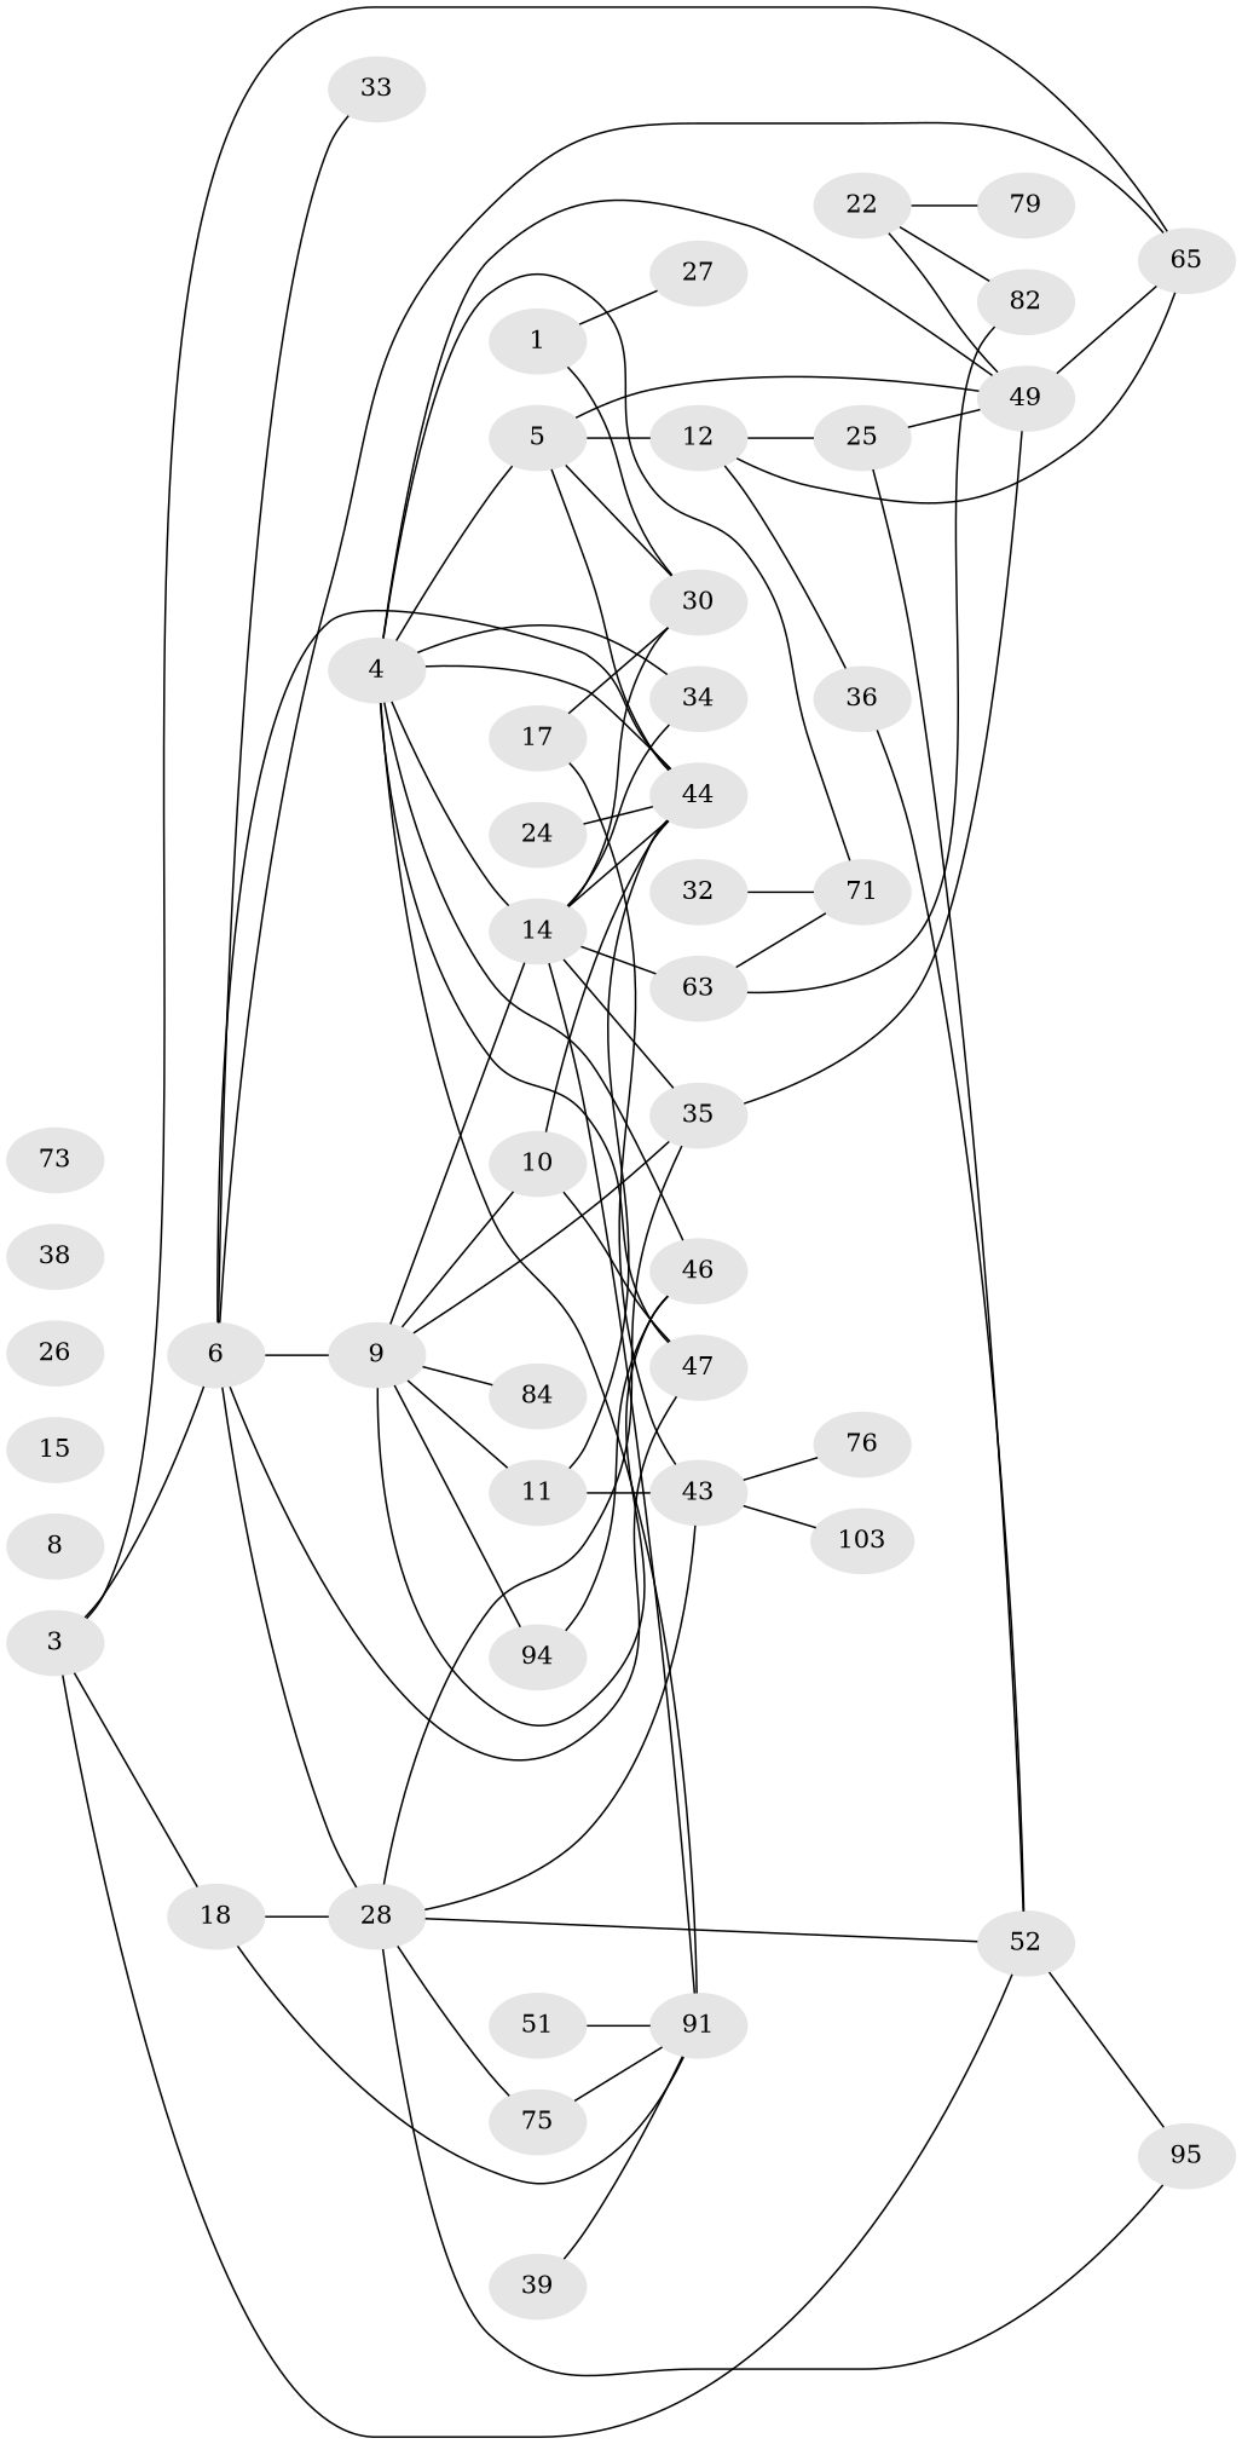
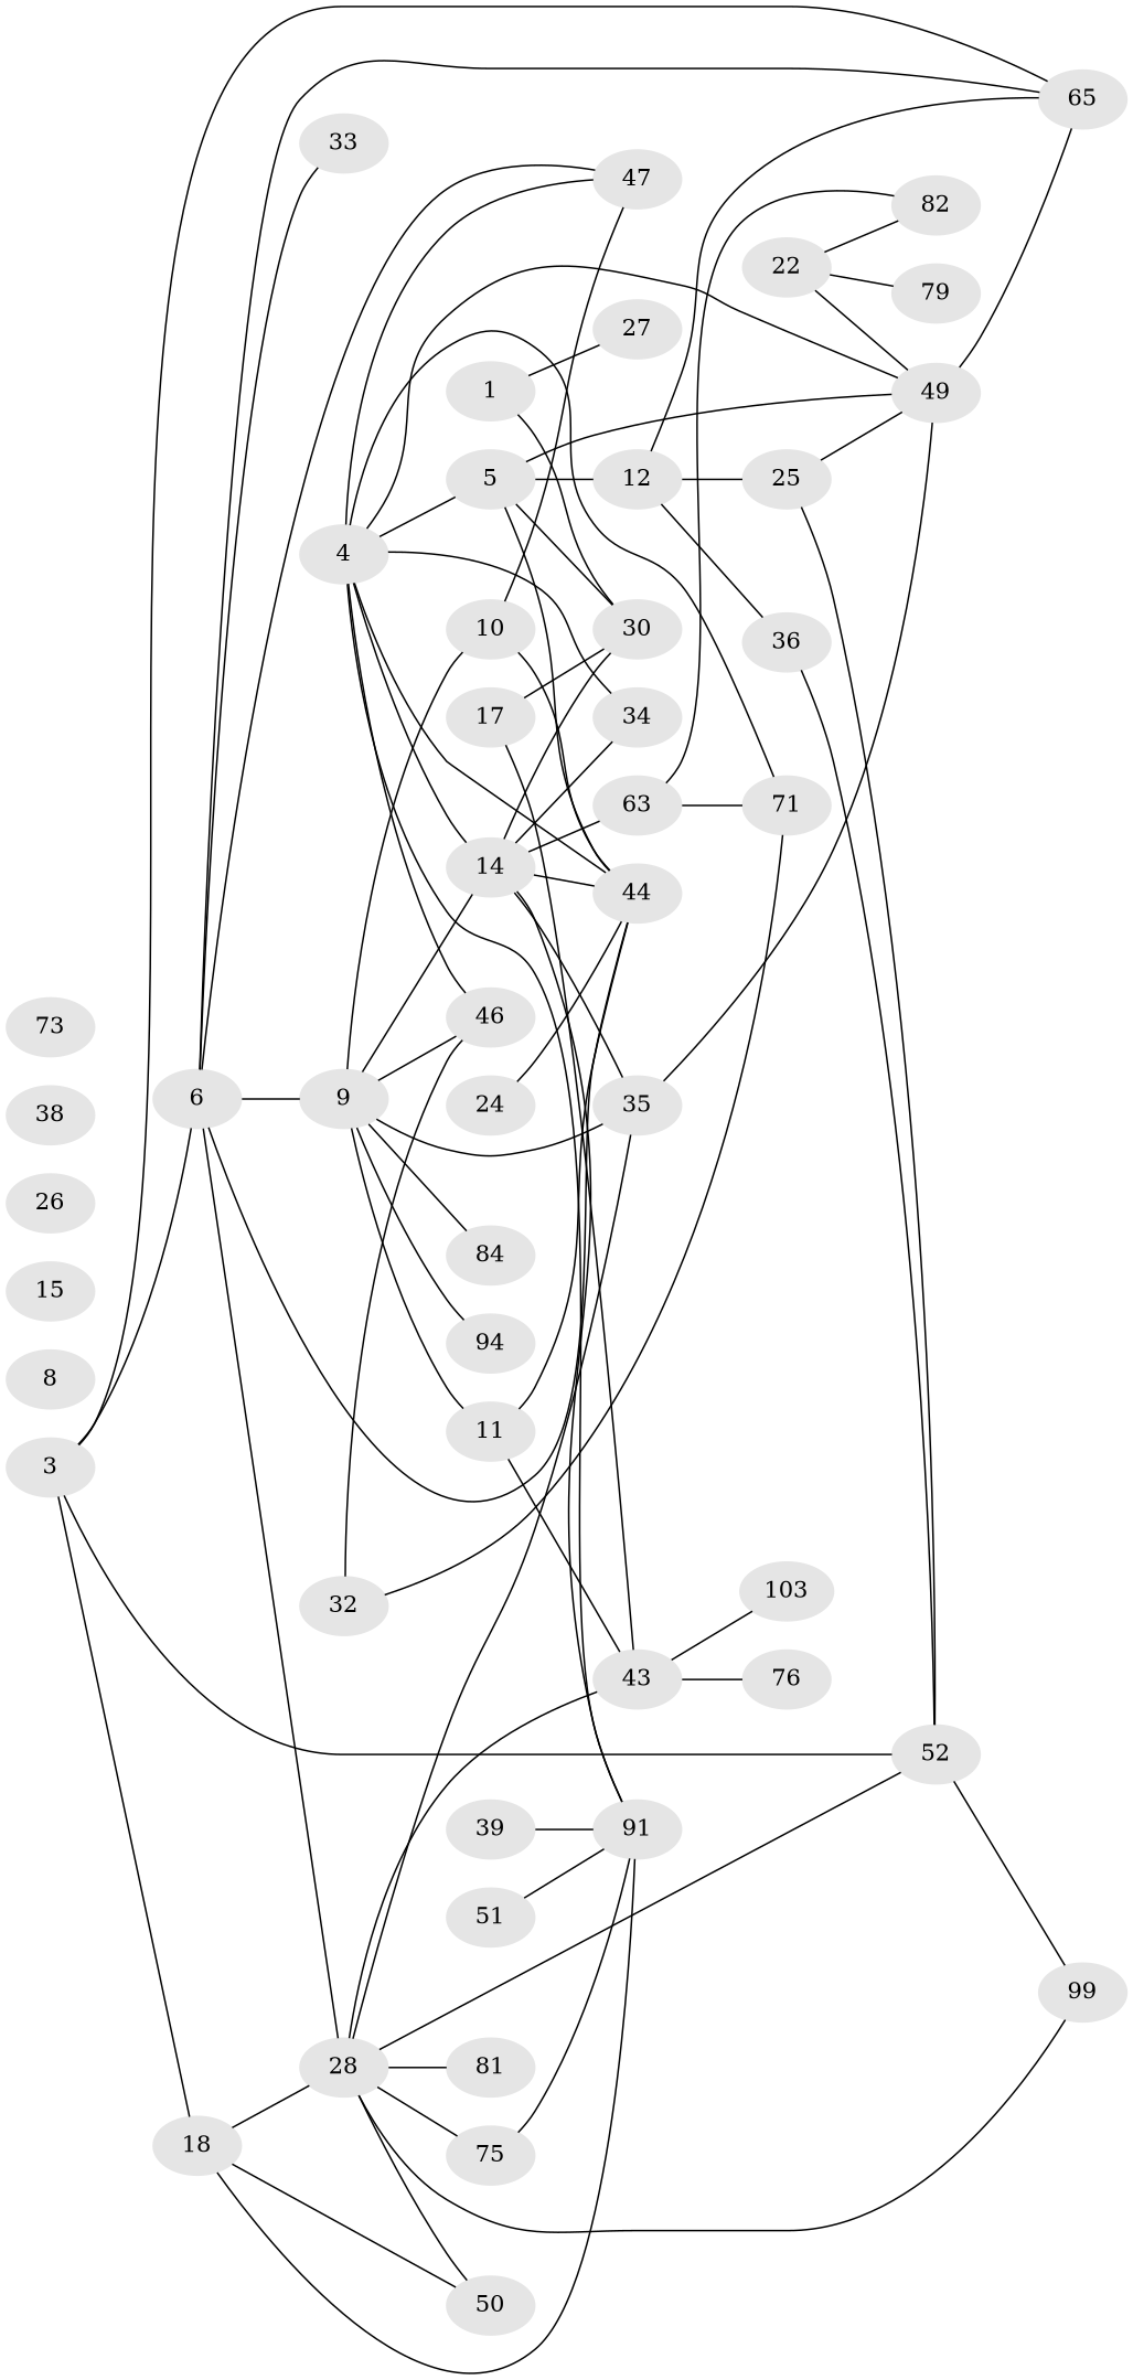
  graph {
    rankdir=LR
    node [color=gray90 style=filled]
    27 [super="+98"]
    1
    30 [super="+37"]
    3 [super="+54+19+23"]
    6 [super="+74+20+16"]
    18 [super="+68"]
    52
    n8 [label=65 super="+86+87"]
    44 [super="+45"]
    47
    9 [super="+42+21"]
    28 [super="+97+40+78"]
    33
    91
-   95
+   50
+   95 [label=99]
    4 [super="+61+7"]
    5 [super="+64+58"]
    14 [super="+70+55"]
    34
    46
    49 [super="+56"]
    71 [super="+83"]
    12 [super="+59+29"]
    35
    63 [super="+100"]
    25
    36 [super="+90"]
    10 [super="+41"]
    11 [super="+102+13"]
    84
    94
    43 [super="+48+96"]
    75
+   81
    8
    76
    103
    82
    15
    17
    22 [super="+31"]
    79
    24
    26
    32 [super="+88"]
    38
    39
    51
    73
    1 -- 27
    1 -- 30
    3 -- 6
    3 -- 18
    3 -- 52
    3 -- n8
    6 -- n8
    6 -- 44
    6 -- 47
    6 -- 9
    6 -- 28
    6 -- 33
    18 -- 28
    18 -- 91
+   18 -- 50
    52 -- 95
    9 -- 14 [weight=2]
    9 -- 46
    9 -- 35
    9 -- 10
    9 -- 11
    9 -- 84
    9 -- 94
    28 -- 52
+   28 -- 50
    28 -- 95
    28 -- 35
    28 -- 43
    28 -- 75
+   28 -- 81
    4 -- 44 [weight=2]
    4 -- 47
    4 -- 91
    4 -- 5
    4 -- 14
    4 -- 34 [weight=2]
    4 -- 46
    4 -- 49
    4 -- 71
    5 -- 30
    5 -- 44
    5 -- 49
    5 -- 12
    14 -- 30
    14 -- 44
    14 -- 91 [weight=2]
    14 -- 34
    14 -- 35
    14 -- 63 [weight=2]
    49 -- n8
    12 -- n8
    12 -- 25 [weight=2]
    12 -- 36
    35 -- 49
    63 -- 71
    63 -- 82
    25 -- 52
    25 -- 49
    36 -- 52
    10 -- 44
    10 -- 47
    11 -- 44
    11 -- 43
    43 -- 76
    43 -- 103
    75 -- 91
    17 -- 30
    17 -- 43
    22 -- 49
    22 -- 82
    22 -- 79
    24 -- 44
-   94 -- 46
+   32 -- 46
    32 -- 71
    39 -- 91
    51 -- 91
  }
